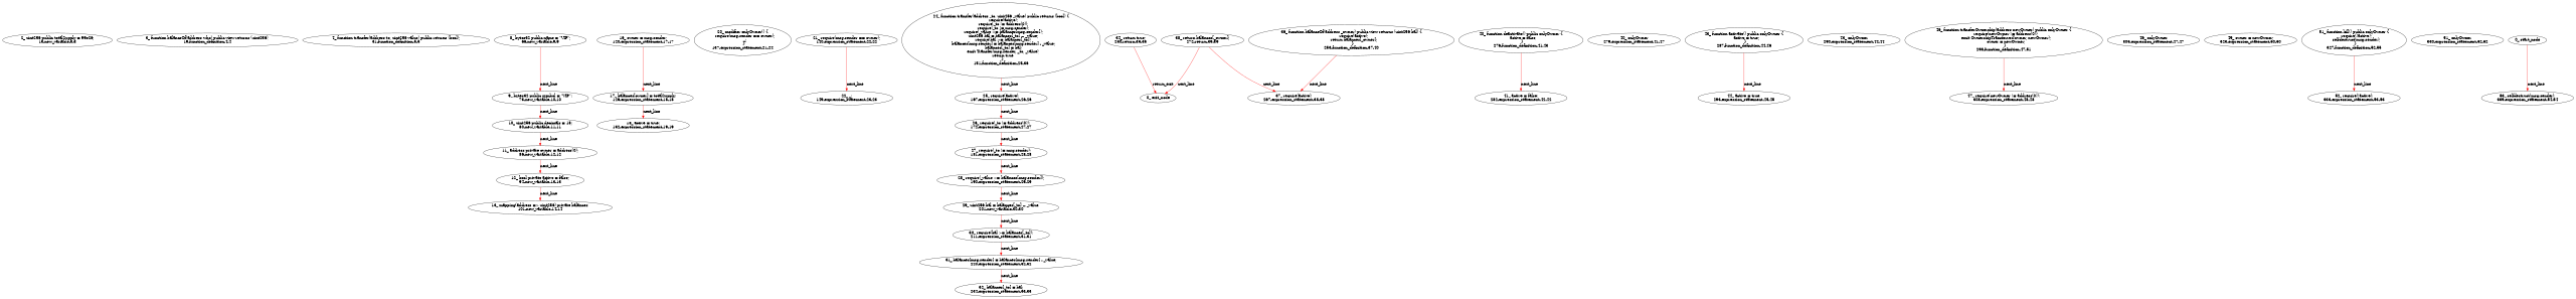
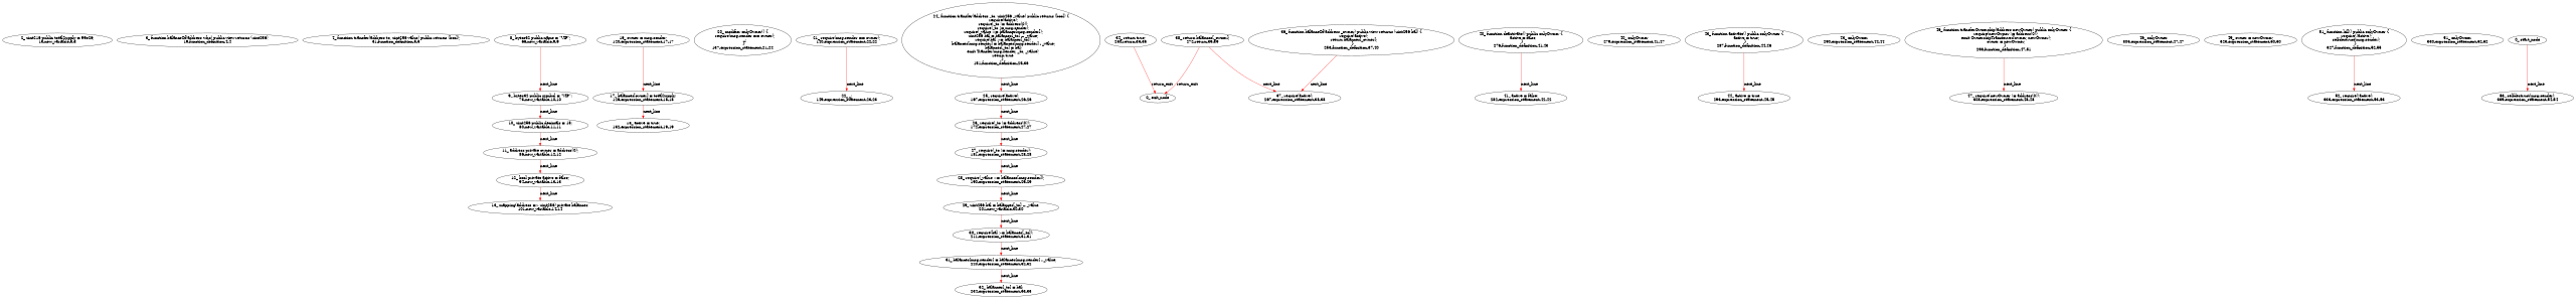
  digraph {
    node [type_label=expression_statement]
    edge [color=red controlflow_type=next_line edge_type=CFG_edge]
-   n1 [label="2_ uint256 public totalSupply = 99e26;\n13-new_variable-3-3" type_label=new_variable]
+   n1 [label="2_ uint216 public totalSupply = 99e26;\n13-new_variable-3-3" type_label=new_variable]
    n2 [label="3_ function balanceOf(address who) public view returns (uint256);\n19-function_definition-4-4" method="balanceOf(address who)" type_label=function_definition]
    n3 [label="4_ function transfer(address to, uint256 value) public returns (bool);\n31-function_definition-5-5" method="transfer(address to,uint256 value)" type_label=function_definition]
    n4 [label="8_ bytes32 public name = \"VIP\";\n66-new_variable-9-9" type_label=new_variable]
    n5 [label="9_ bytes32 public symbol = \"VIP\";\n73-new_variable-10-10" type_label=new_variable]
    n6 [label="10_ uint256 public decimals = 18;\n80-new_variable-11-11" type_label=new_variable]
    n7 [label="11_ address private owner = address(0);\n86-new_variable-12-12" type_label=new_variable]
    n8 [label="12_ bool private active = false;\n94-new_variable-13-13" type_label=new_variable]
    n9 [label="13_ mapping(address => uint256) private balances;\n101-new_variable-14-14" type_label=new_variable]
    n10 [label="16_ owner = msg.sender;\n120-expression_statement-17-17"]
    n11 [label="17_ balances[owner] = totalSupply;\n126-expression_statement-18-18"]
    n12 [label="18_ active = true;\n132-expression_statement-19-19"]
    n13 [label="20_ modifier onlyOwner() {\n    require(msg.sender == owner);\n    _;\n  }\n137-expression_statement-21-24"]
    n14 [label="21_ require(msg.sender == owner);\n140-expression_statement-22-22"]
    n15 [label="22_ _;\n149-expression_statement-23-23"]
    n16 [label="24_ function transfer(address _to, uint256 _value) public returns (bool) {\n    require(active);\n    require(_to != address(0));\n    require(_to != msg.sender);\n    require(_value <= balances[msg.sender]);\n    uint256 bal = balances[_to] + _value;\n    require(bal >= balances[_to]);\n    balances[msg.sender] = balances[msg.sender] - _value;\n    balances[_to] = bal;\n    emit Transfer(msg.sender, _to, _value);\n    return true;\n  }\n151-function_definition-25-36" method="transfer(address _to,uint256 _value)" type_label=function_definition]
    n17 [label="25_ require(active);\n167-expression_statement-26-26" method="transfer(address _to,uint256 _value)"]
    n18 [label="26_ require(_to != address(0));\n172-expression_statement-27-27" method="transfer(address _to,uint256 _value)"]
    n19 [label="27_ require(_to != msg.sender);\n181-expression_statement-28-28" method="transfer(address _to,uint256 _value)"]
    n20 [label="28_ require(_value <= balances[msg.sender]);\n190-expression_statement-29-29" method="transfer(address _to,uint256 _value)"]
    n21 [label="29_ uint256 bal = balances[_to] + _value;\n201-new_variable-30-30" method="transfer(address _to,uint256 _value)" type_label=new_variable]
    n22 [label="30_ require(bal >= balances[_to]);\n211-expression_statement-31-31" method="transfer(address _to,uint256 _value)"]
    n23 [label="31_ balances[msg.sender] = balances[msg.sender] - _value;\n220-expression_statement-32-32" method="transfer(address _to,uint256 _value)"]
    n24 [label="32_ balances[_to] = bal;\n234-expression_statement-33-33" method="transfer(address _to,uint256 _value)"]
    n25 [label="34_ return true;\n250-return-35-35" method="transfer(address _to,uint256 _value)" type_label=return]
    n26 [label="0_ exit_node" type_label=exit]
    n27 [label="36_ function balanceOf(address _owner) public view returns (uint256 bal) {\n    require(active);\n    return balances[_owner];\n  }\n253-function_definition-37-40" method="balanceOf(address _owner)" type_label=function_definition]
    n28 [label="37_ require(active);\n267-expression_statement-38-38" method="balanceOf(address _owner)"]
    n29 [label="38_ return balances[_owner];\n272-return-39-39" method="balanceOf(address _owner)" type_label=return]
    n30 [label="40_ function deactivate() public onlyOwner {\n    active = false;\n  }\n276-function_definition-41-43" method="deactivate()" type_label=function_definition]
    n31 [label="41_ active = false;\n282-expression_statement-42-42" method="deactivate()"]
    n32 [label="40_ onlyOwner\n279-expression_statement-41-47" method="deactivate()"]
    n33 [label="43_ function activate() public onlyOwner {\n    active = true;\n  }\n287-function_definition-44-46" method="activate()" type_label=function_definition]
    n34 [label="44_ active = true;\n293-expression_statement-45-45" method="activate()"]
    n35 [label="43_ onlyOwner\n290-expression_statement-44-44" method="activate()"]
    n36 [label="46_ function transferOwnership(address newOwner) public onlyOwner {\n    require(newOwner != address(0));\n    emit OwnershipTransferred(owner, newOwner);\n    owner = newOwner;\n  }\n298-function_definition-47-51" method="transferOwnership(address newOwner)" type_label=function_definition]
    n37 [label="47_ require(newOwner != address(0));\n308-expression_statement-48-48" method="transferOwnership(address newOwner)"]
    n38 [label="46_ onlyOwner\n305-expression_statement-47-47" method="transferOwnership(address newOwner)"]
    n39 [label="49_ owner = newOwner;\n323-expression_statement-50-50" method="transferOwnership(address newOwner)"]
    n40 [label="51_ function kill() public onlyOwner {\n    require(!active);\n    selfdestruct(msg.sender);\n  }\n327-function_definition-52-55" method="kill()" type_label=function_definition]
    n41 [label="52_ require(!active);\n333-expression_statement-53-53" method="kill()"]
    n42 [label="51_ onlyOwner\n330-expression_statement-52-52" method="kill()"]
    n43 [label="53_ selfdestruct(msg.sender);\n339-expression_statement-54-54" method="kill()"]
    n44 [label="0_ start_node" type_label=start]
    n4 -> n5 [label=next_line]
    n5 -> n6 [label=next_line]
    n6 -> n7 [label=next_line]
    n7 -> n8 [label=next_line]
    n8 -> n9 [label=next_line]
    n10 -> n11 [label=next_line]
    n11 -> n12 [label=next_line]
    n14 -> n15 [label=next_line]
    n16 -> n17 [label=next_line]
    n17 -> n18 [label=next_line]
    n18 -> n19 [label=next_line]
    n19 -> n20 [label=next_line]
    n20 -> n21 [label=next_line]
    n21 -> n22 [label=next_line]
    n22 -> n23 [label=next_line]
    n23 -> n24 [label=next_line]
    n25 -> n26 [controlflow_type=return_exit label=return_exit]
    n27 -> n28 [label=next_line]
-   n29 -> n26 [controlflow_type=return_exit label=next_line]
+   n29 -> n26 [controlflow_type=return_exit label=return_exit]
    n29 -> n28 [label=next_line]
    n30 -> n31 [label=next_line]
    n33 -> n34 [label=next_line]
    n36 -> n37 [label=next_line]
    n40 -> n41 [label=next_line]
    n44 -> n43 [label=next_line]
  }
